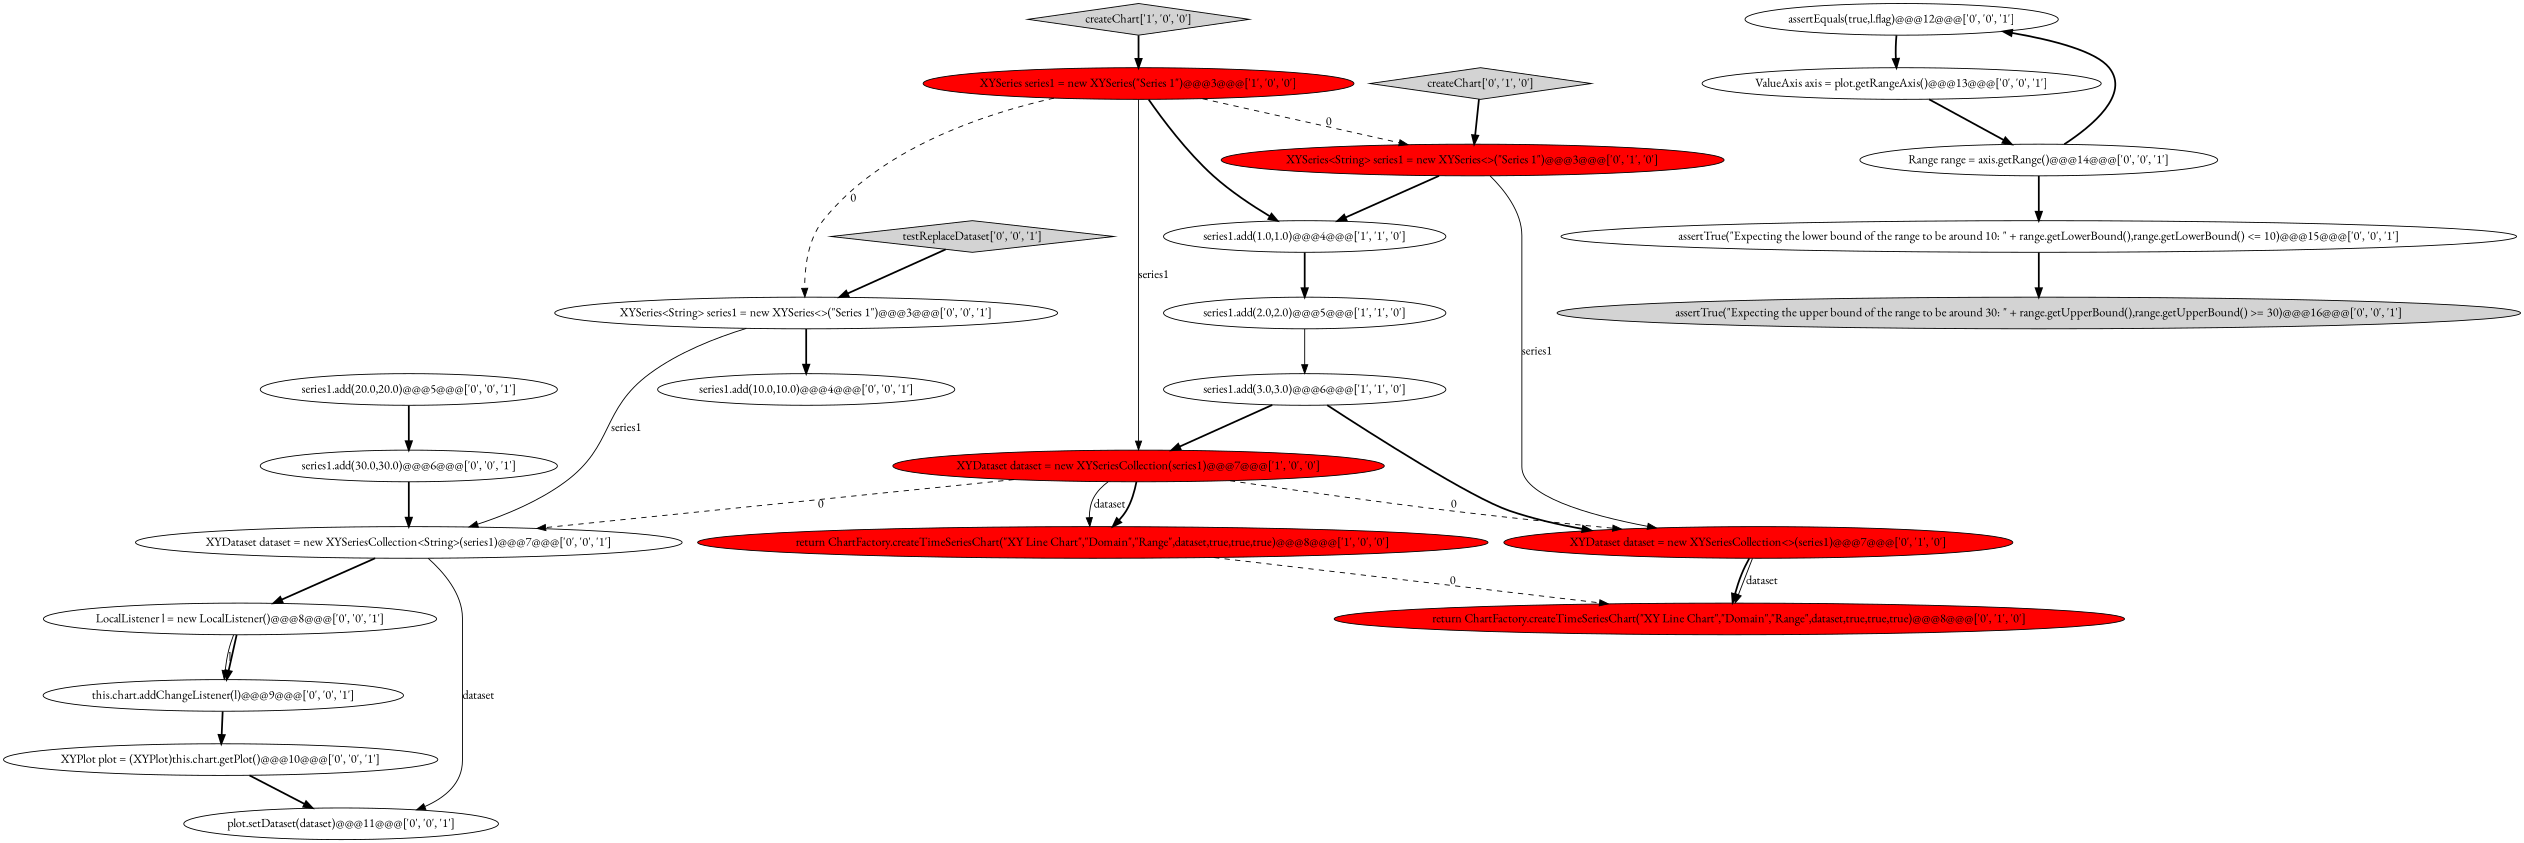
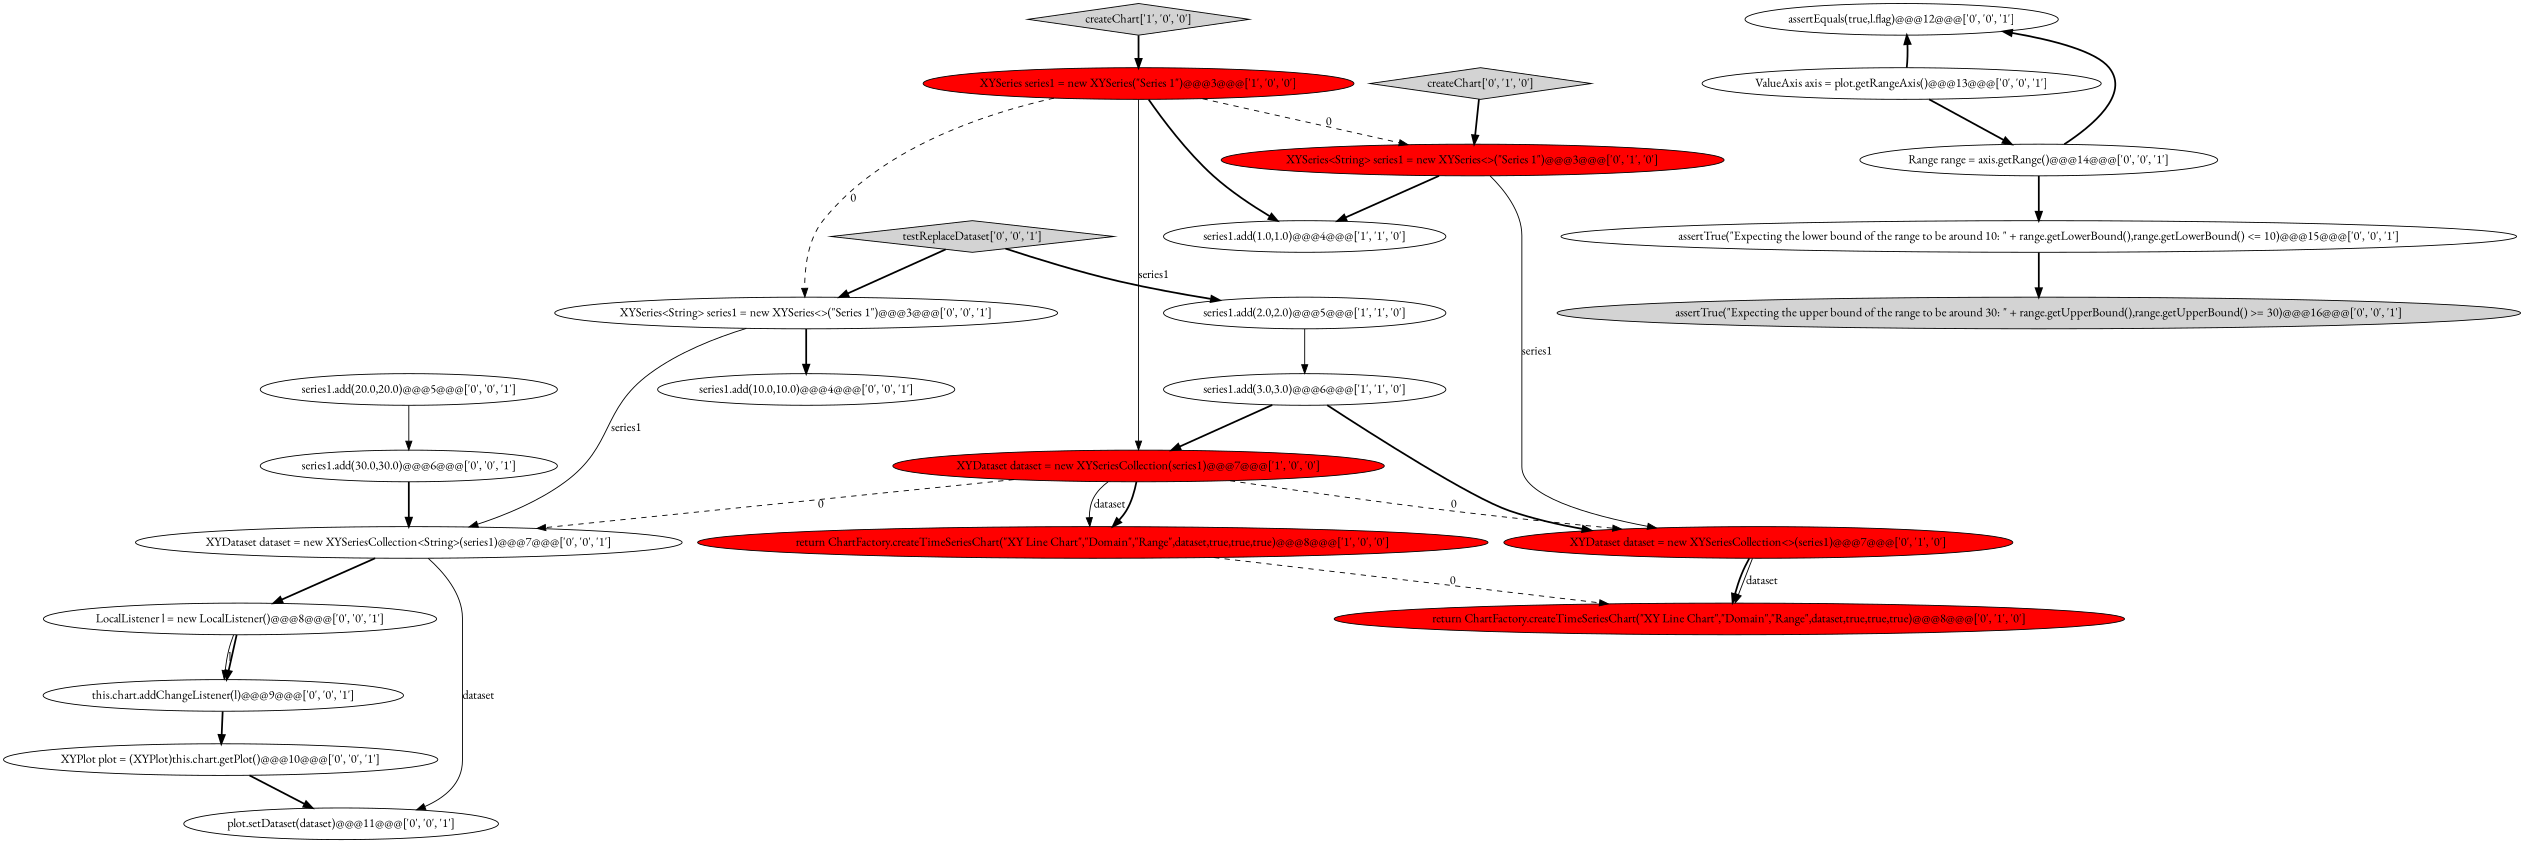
  digraph {
    fontname="EB Garamond"
    node [fillcolor=white fontname="EB Garamond" shape=ellipse style=filled]
    edge [fontname="EB Garamond" style=bold]
    n1 [label="series1.add(2.0,2.0)@@@5@@@['1', '1', '0']"]
    n2 [label="series1.add(3.0,3.0)@@@6@@@['1', '1', '0']"]
    n3 [label="series1.add(20.0,20.0)@@@5@@@['0', '0', '1']"]
    n4 [label="series1.add(30.0,30.0)@@@6@@@['0', '0', '1']"]
    n5 [fillcolor=red label="XYDataset dataset = new XYSeriesCollection(series1)@@@7@@@['1', '0', '0']"]
    n6 [fillcolor=red label="XYDataset dataset = new XYSeriesCollection<>(series1)@@@7@@@['0', '1', '0']"]
    n7 [label="plot.setDataset(dataset)@@@11@@@['0', '0', '1']"]
    n8 [label="assertEquals(true,l.flag)@@@12@@@['0', '0', '1']"]
    n9 [label="ValueAxis axis = plot.getRangeAxis()@@@13@@@['0', '0', '1']"]
    n10 [label="XYDataset dataset = new XYSeriesCollection<String>(series1)@@@7@@@['0', '0', '1']"]
    n11 [fillcolor=red label="return ChartFactory.createTimeSeriesChart(\"XY Line Chart\",\"Domain\",\"Range\",dataset,true,true,true)@@@8@@@['1', '0', '0']"]
    n12 [label="LocalListener l = new LocalListener()@@@8@@@['0', '0', '1']"]
    n13 [fillcolor=red label="return ChartFactory.createTimeSeriesChart(\"XY Line Chart\",\"Domain\",\"Range\",dataset,true,true,true)@@@8@@@['0', '1', '0']"]
    n14 [fillcolor=lightgray label="createChart['1', '0', '0']" shape=diamond]
    n15 [fillcolor=red label="XYSeries series1 = new XYSeries(\"Series 1\")@@@3@@@['1', '0', '0']"]
    n16 [label="XYSeries<String> series1 = new XYSeries<>(\"Series 1\")@@@3@@@['0', '0', '1']"]
    n17 [label="series1.add(1.0,1.0)@@@4@@@['1', '1', '0']"]
    n18 [fillcolor=red label="XYSeries<String> series1 = new XYSeries<>(\"Series 1\")@@@3@@@['0', '1', '0']"]
    n19 [label="Range range = axis.getRange()@@@14@@@['0', '0', '1']"]
    n20 [label="assertTrue(\"Expecting the lower bound of the range to be around 10: \" + range.getLowerBound(),range.getLowerBound() <= 10)@@@15@@@['0', '0', '1']"]
    n21 [fillcolor=lightgray label="assertTrue(\"Expecting the upper bound of the range to be around 30: \" + range.getUpperBound(),range.getUpperBound() >= 30)@@@16@@@['0', '0', '1']"]
    n22 [fillcolor=lightgray label="testReplaceDataset['0', '0', '1']" shape=diamond]
    n23 [label="series1.add(10.0,10.0)@@@4@@@['0', '0', '1']"]
    n24 [label="this.chart.addChangeListener(l)@@@9@@@['0', '0', '1']"]
    n25 [label="XYPlot plot = (XYPlot)this.chart.getPlot()@@@10@@@['0', '0', '1']"]
    n26 [fillcolor=lightgray label="createChart['0', '1', '0']" shape=diamond]
    n1 -> n2 [style=solid]
    n2 -> n5
    n2 -> n6
-   n3 -> n4
+   n3 -> n4 [style=solid]
    n4 -> n10
    n5 -> n6 [label=0 style=dashed]
    n5 -> n10 [label=0 style=dashed]
    n5 -> n11 [label=dataset style=solid]
    n5 -> n11
    n6 -> n13 [label=dataset style=solid]
    n6 -> n13
-   n8 -> n9
+   n9 -> n8
    n9 -> n19
    n10 -> n7 [label=dataset style=solid]
    n10 -> n12
    n11 -> n13 [label=0 style=dashed]
    n12 -> n24
    n12 -> n24 [label=l style=solid]
    n14 -> n15
    n15 -> n5 [label=series1 style=solid]
    n15 -> n16 [label=0 style=dashed]
    n15 -> n17
    n15 -> n18 [label=0 style=dashed]
    n16 -> n10 [label=series1 style=solid]
    n16 -> n23
-   n17 -> n1
+   n22 -> n1
    n18 -> n6 [label=series1 style=solid]
    n18 -> n17
    n19 -> n8
    n19 -> n20
    n20 -> n21
    n22 -> n16
    n24 -> n25
    n25 -> n7
    n26 -> n18
  }
